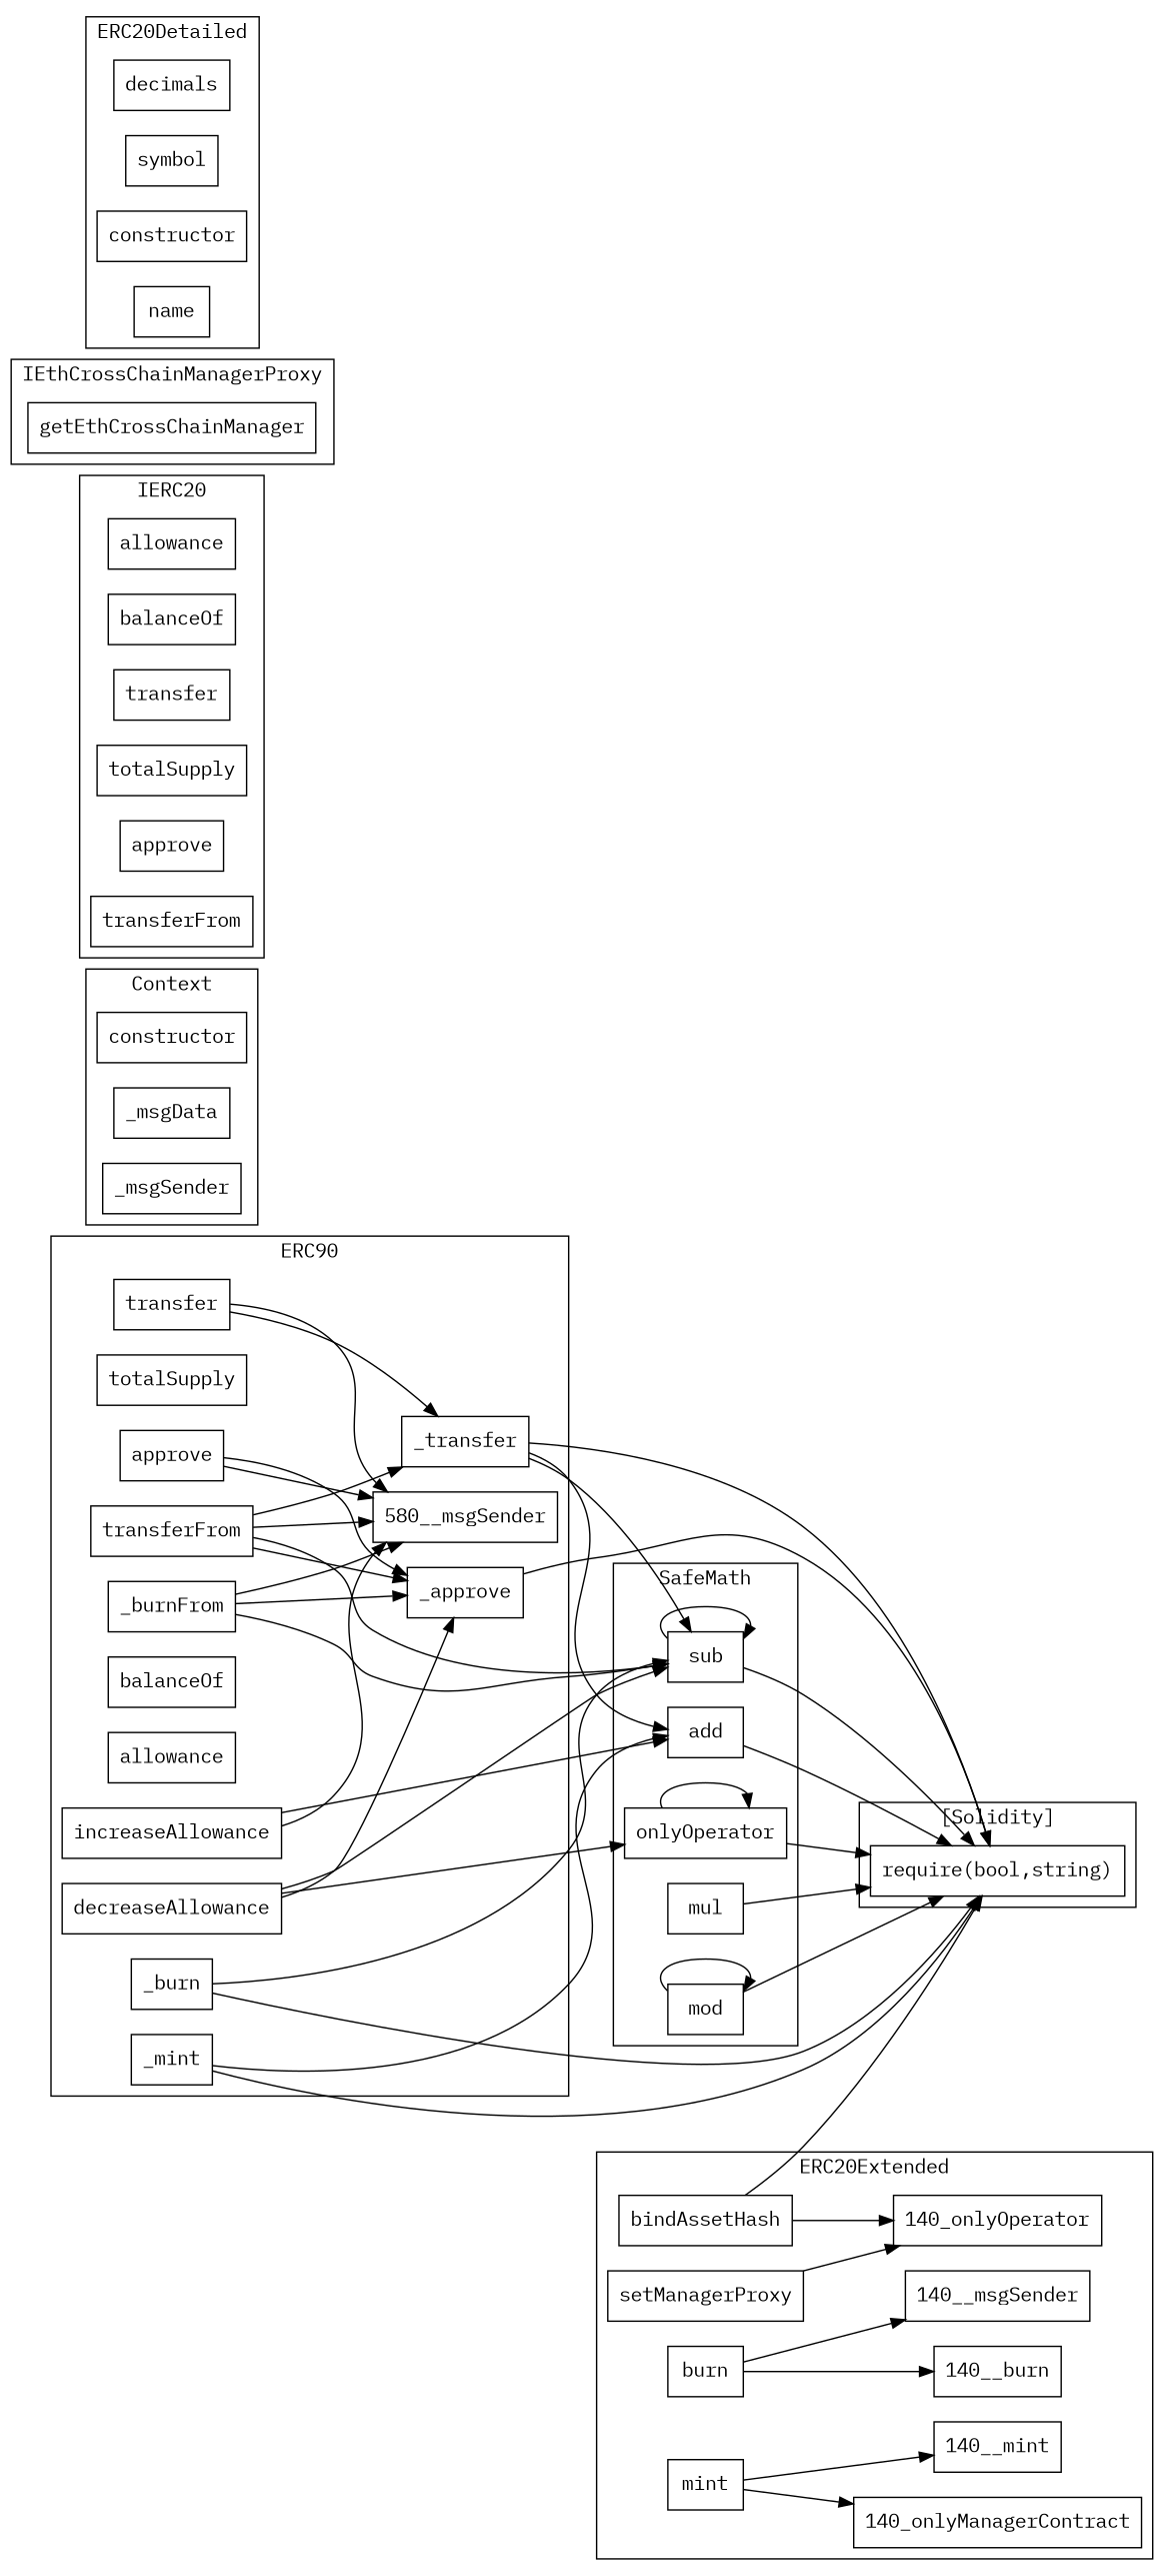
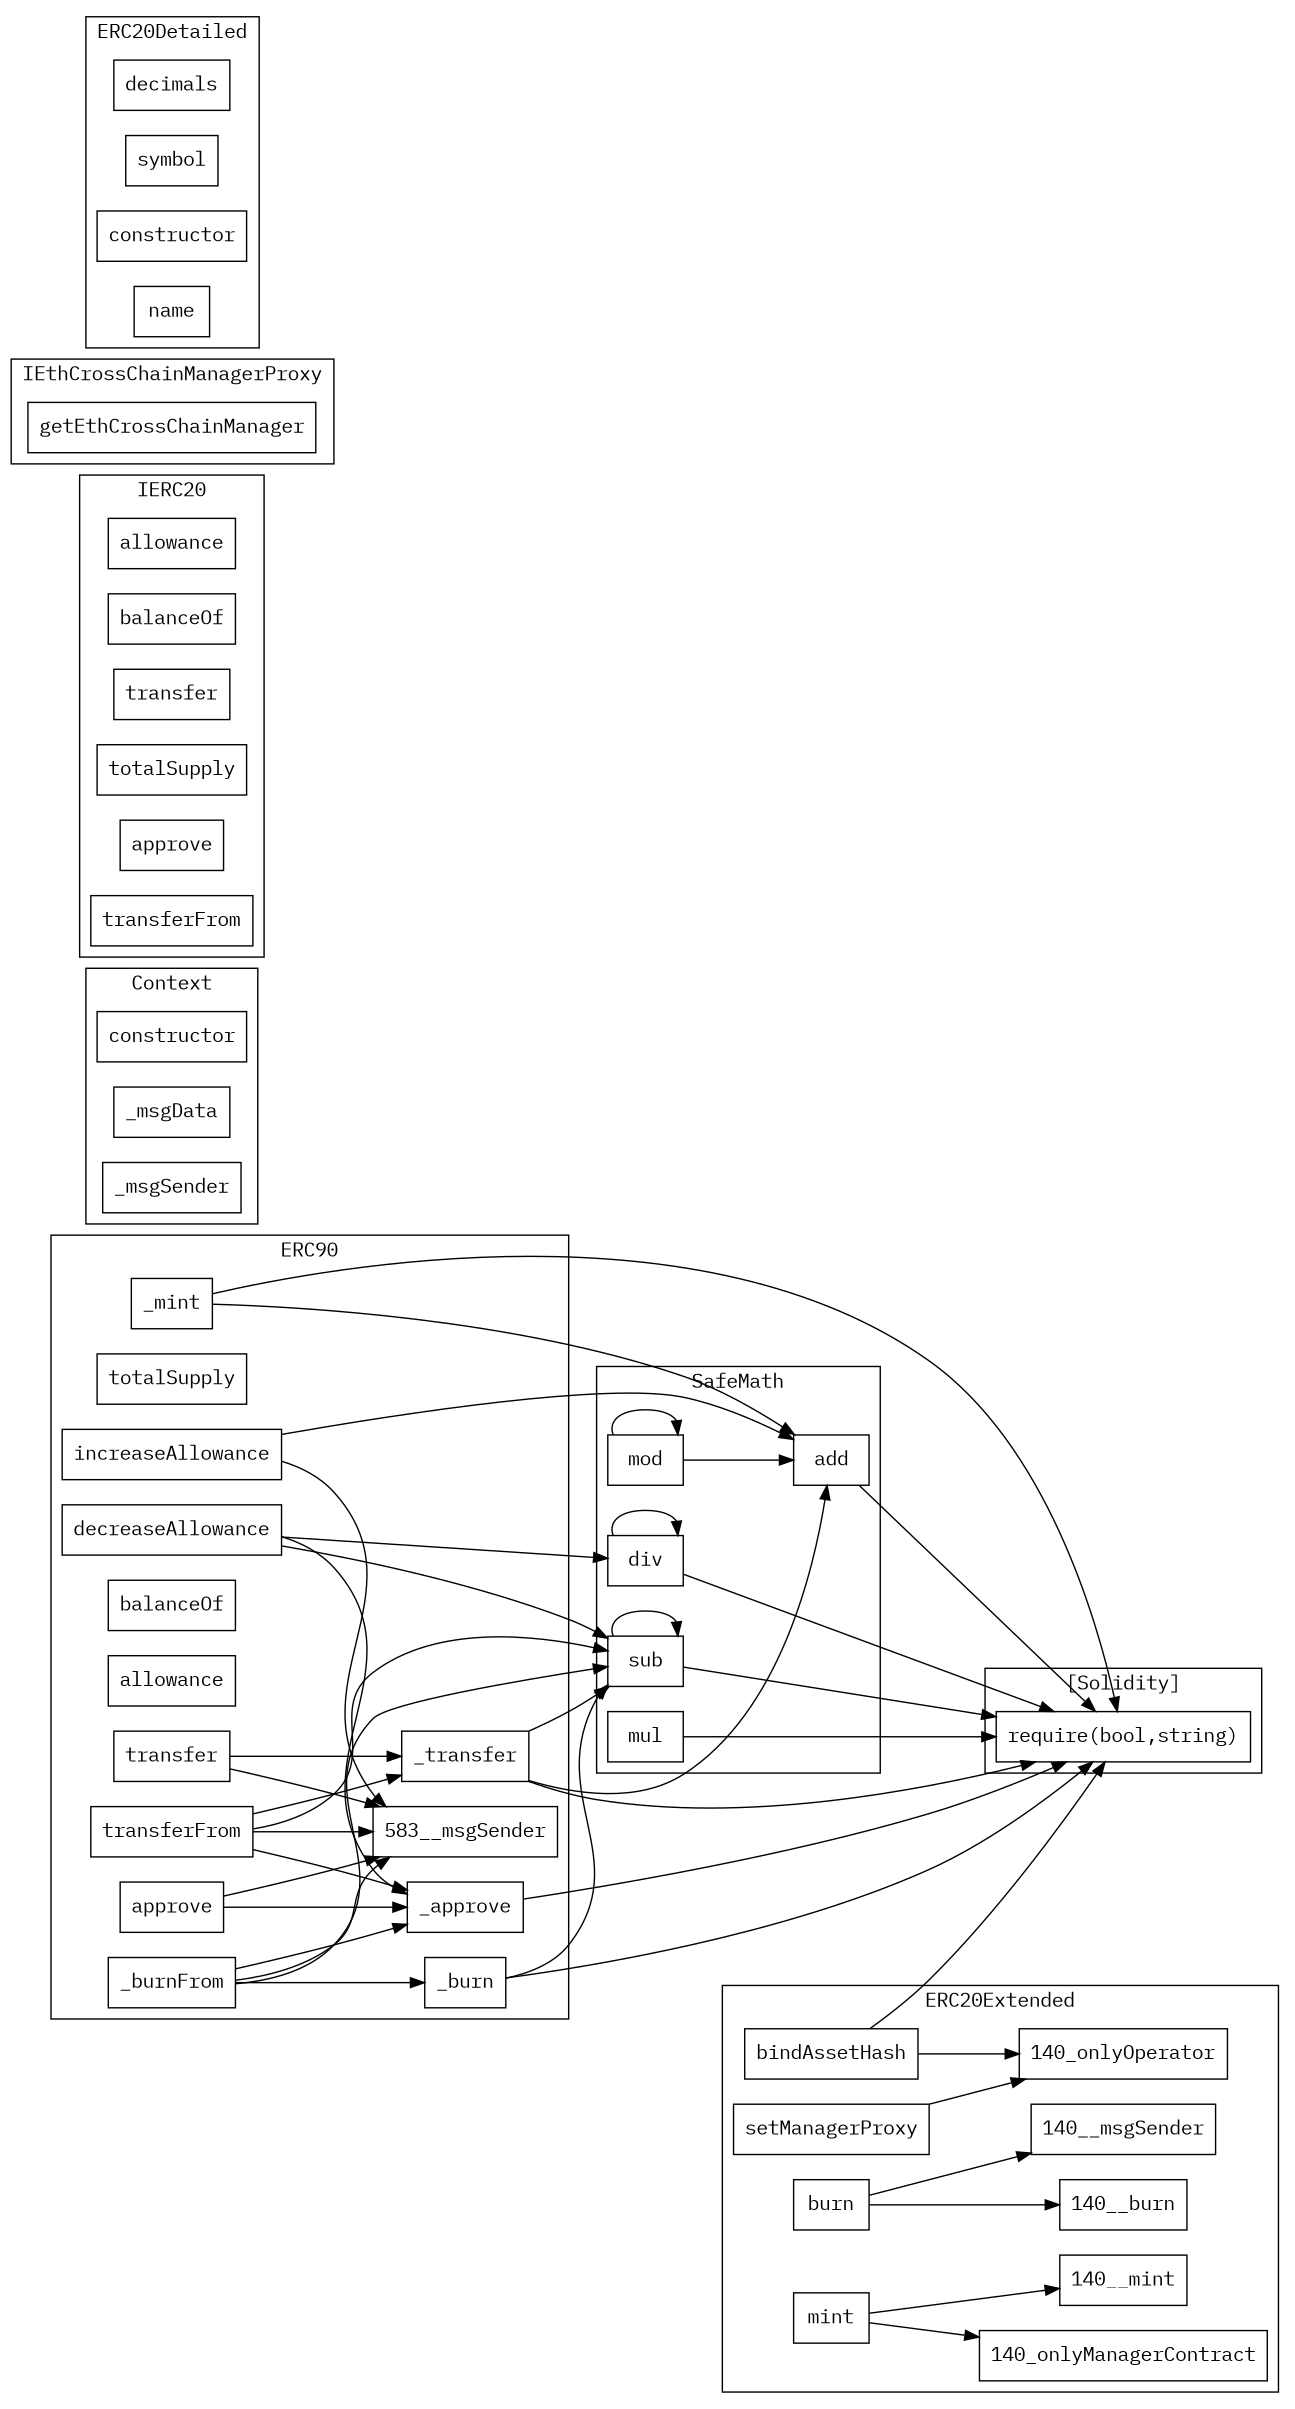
  strict digraph {
    fontname="IBM Plex Mono"
    rankdir=LR
    node [fontname="IBM Plex Mono" shape=box]
    edge [fontname="IBM Plex Mono"]
    n1 [label=_transfer]
    n2 [label=increaseAllowance]
    n3 [label=_approve]
-   "580__msgSender"
+   "580__msgSender" [label="583__msgSender"]
    n5 [label=totalSupply]
    n6 [label=transfer]
    n7 [label=_mint]
    n8 [label=_burn]
    n9 [label=balanceOf]
    n10 [label=allowance]
    n11 [label=approve]
    n12 [label=transferFrom]
    n13 [label=decreaseAllowance]
    n14 [label=_burnFrom]
    n15 [label=burn]
    "140__msgSender"
    "140__burn"
    n18 [label=bindAssetHash]
    "140_onlyOperator"
    n20 [label=mint]
    "140__mint"
    "140_onlyManagerContract"
    n23 [label=setManagerProxy]
    n24 [label=constructor]
    n25 [label=_msgData]
    n26 [label=_msgSender]
    n27 [label=allowance]
    n28 [label=balanceOf]
    n29 [label=transfer]
    n30 [label=totalSupply]
    n31 [label=approve]
    n32 [label=transferFrom]
    n33 [label=getEthCrossChainManager]
    n34 [label=mod]
    n35 [label=add]
-   n36 [label=onlyOperator]
+   n36 [label=div]
    n37 [label=sub]
    n38 [label=mul]
    n39 [label=decimals]
    n40 [label=symbol]
    n41 [label=constructor]
    n42 [label=name]
    "require(bool,string)"
    subgraph cluster_1 {
      label=ERC90
      n1
      n2
      n3
      "580__msgSender"
      n5
      n6
      n7
      n8
      n9
      n10
      n11
      n12
      n13
      n14
    }
    subgraph cluster_2 {
      label=ERC20Extended
      n15
      "140__msgSender"
      "140__burn"
      n18
      "140_onlyOperator"
      n20
      "140__mint"
      "140_onlyManagerContract"
      n23
    }
    subgraph cluster_3 {
      label=Context
      n24
      n25
      n26
    }
    subgraph cluster_4 {
      label=IERC20
      n27
      n28
      n29
      n30
      n31
      n32
    }
    subgraph cluster_5 {
      label=IEthCrossChainManagerProxy
      n33
    }
    subgraph cluster_6 {
      label=SafeMath
      n34
      n35
      n36
      n37
      n38
    }
    subgraph cluster_7 {
      label=ERC20Detailed
      n39
      n40
      n41
      n42
    }
    subgraph cluster_8 {
      label="[Solidity]"
      "require(bool,string)"
    }
    n1 -> n35
    n1 -> n37
    n1 -> "require(bool,string)"
    n2 -> "580__msgSender"
    n2 -> n35
    n3 -> "require(bool,string)"
    n6 -> n1
    n6 -> "580__msgSender"
    n7 -> n35
    n7 -> "require(bool,string)"
    n8 -> n37
    n8 -> "require(bool,string)"
    n11 -> n3
    n11 -> "580__msgSender"
    n12 -> n1
    n12 -> n3
    n12 -> "580__msgSender"
    n12 -> n37
    n13 -> n3
    n13 -> n36
    n13 -> n37
    n14 -> n3
    n14 -> "580__msgSender"
+   n14 -> n8
    n14 -> n37
    n15 -> "140__msgSender"
    n15 -> "140__burn"
    n18 -> "140_onlyOperator"
    n18 -> "require(bool,string)"
    n20 -> "140__mint"
    n20 -> "140_onlyManagerContract"
    n23 -> "140_onlyOperator"
    n34 -> n34
-   n34 -> "require(bool,string)"
+   n34 -> n35
    n35 -> "require(bool,string)"
    n36 -> n36
    n36 -> "require(bool,string)"
    n37 -> n37
    n37 -> "require(bool,string)"
    n38 -> "require(bool,string)"
  }
